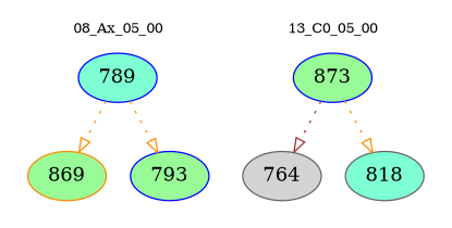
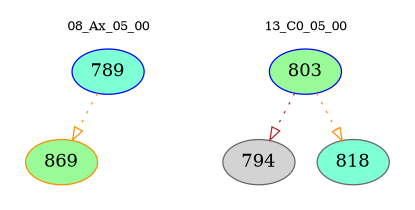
  digraph {
    node [color=blue fillcolor=palegreen style=filled]
    edge [arrowhead=onormal color=darkorange style=dotted]
    n1 [fillcolor=aquamarine label=789]
    n2 [color=darkorange label=869]
-   n3 [label=793]
-   n4 [label=873]
-   n5 [color=gray40 fillcolor=lightgrey label=764]
+   n4 [label=803]
+   n5 [color=gray40 fillcolor=lightgrey label=794]
    n6 [color=gray40 fillcolor=aquamarine label=818]
    subgraph cluster_1 {
      color=white
      fontsize=10
      label="08_Ax_05_00"
      n1
      n2
-     n3
    }
    subgraph cluster_2 {
      color=white
      fontsize=10
      label="13_C0_05_00"
      n4
      n5
      n6
    }
    n1 -> n2
-   n1 -> n3
    n4 -> n5 [color=brown]
    n4 -> n6
  }
